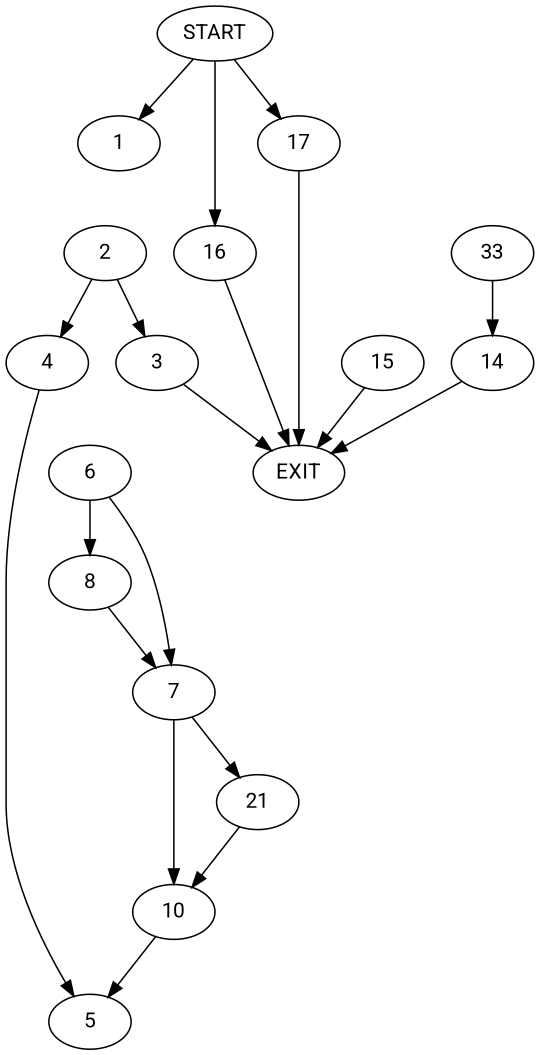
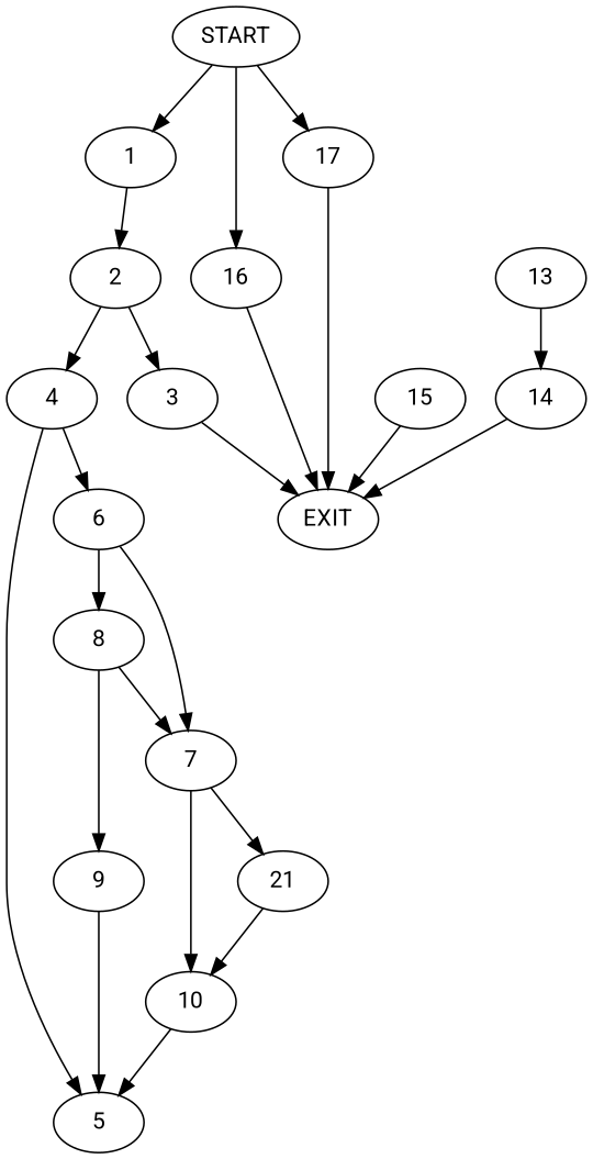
  digraph {
    fontname=Roboto
    node [fontname=Roboto]
    edge [fontname=Roboto]
    n1 [label=START]
    1
    16
    17
    2
    n6 [label=EXIT]
    3
    4
    5
    6
    7
    8
    10
    n14 [label=21]
-   13 [label=33]
+   9
+   13
    14
    15
    n1 -> 1
    n1 -> 16
    n1 -> 17
+   1 -> 2
    16 -> n6
    17 -> n6
    2 -> 3
    2 -> 4
    3 -> n6
    4 -> 5
+   4 -> 6
    6 -> 7
    6 -> 8
    7 -> 10
    7 -> n14
    8 -> 7
+   8 -> 9
    10 -> 5
    n14 -> 10
+   9 -> 5
    13 -> 14
    14 -> n6
    15 -> n6
  }
